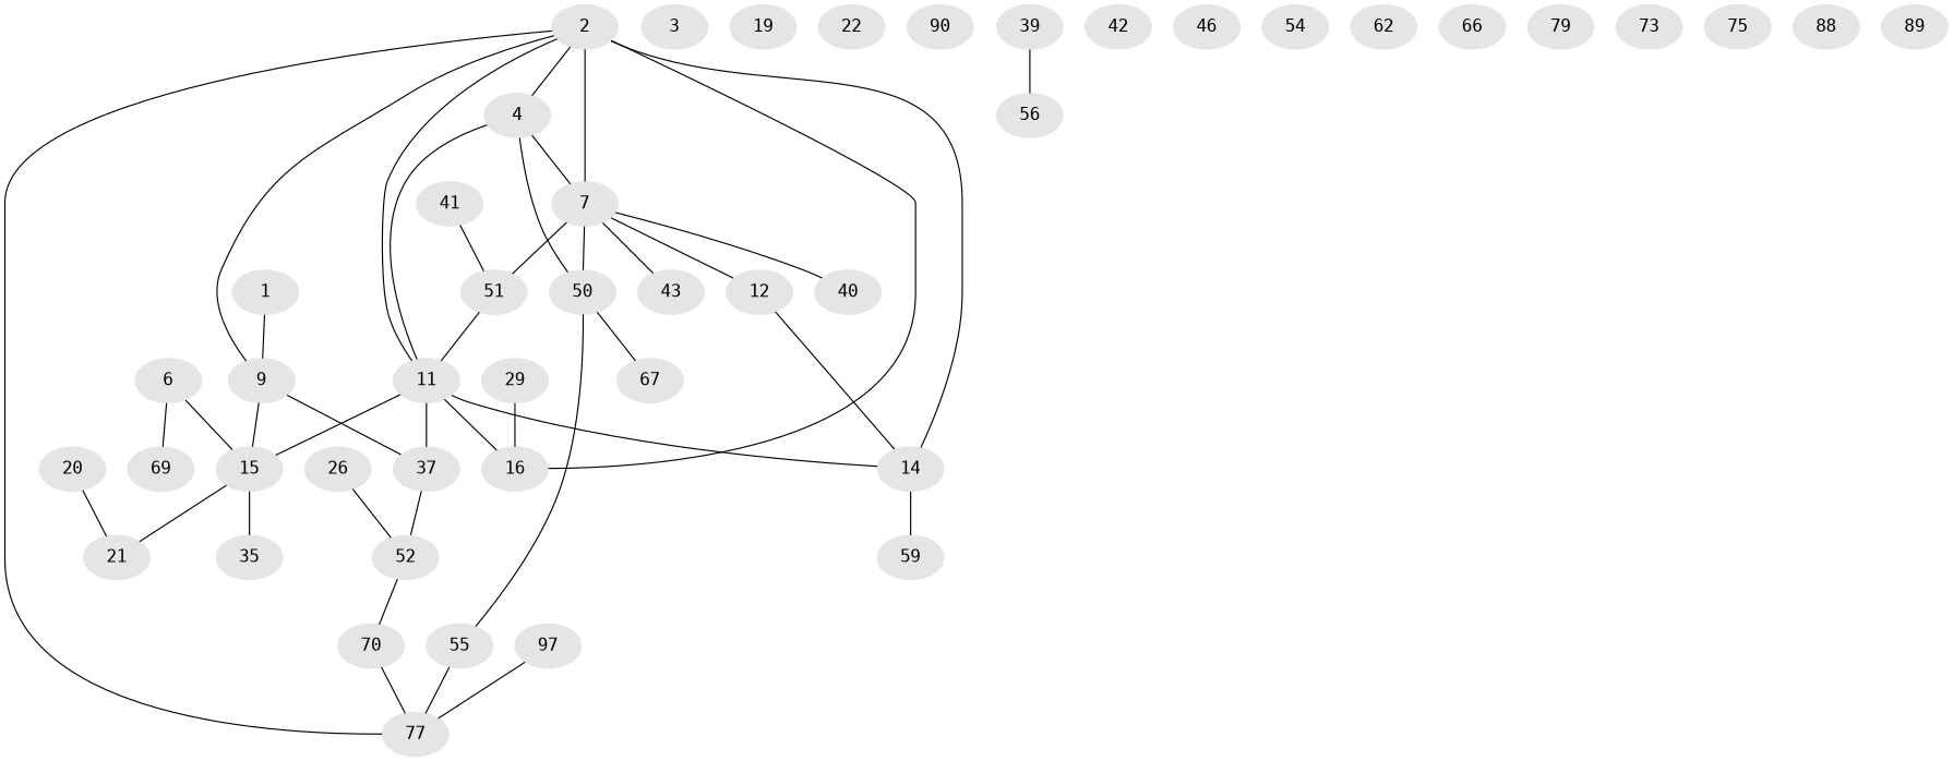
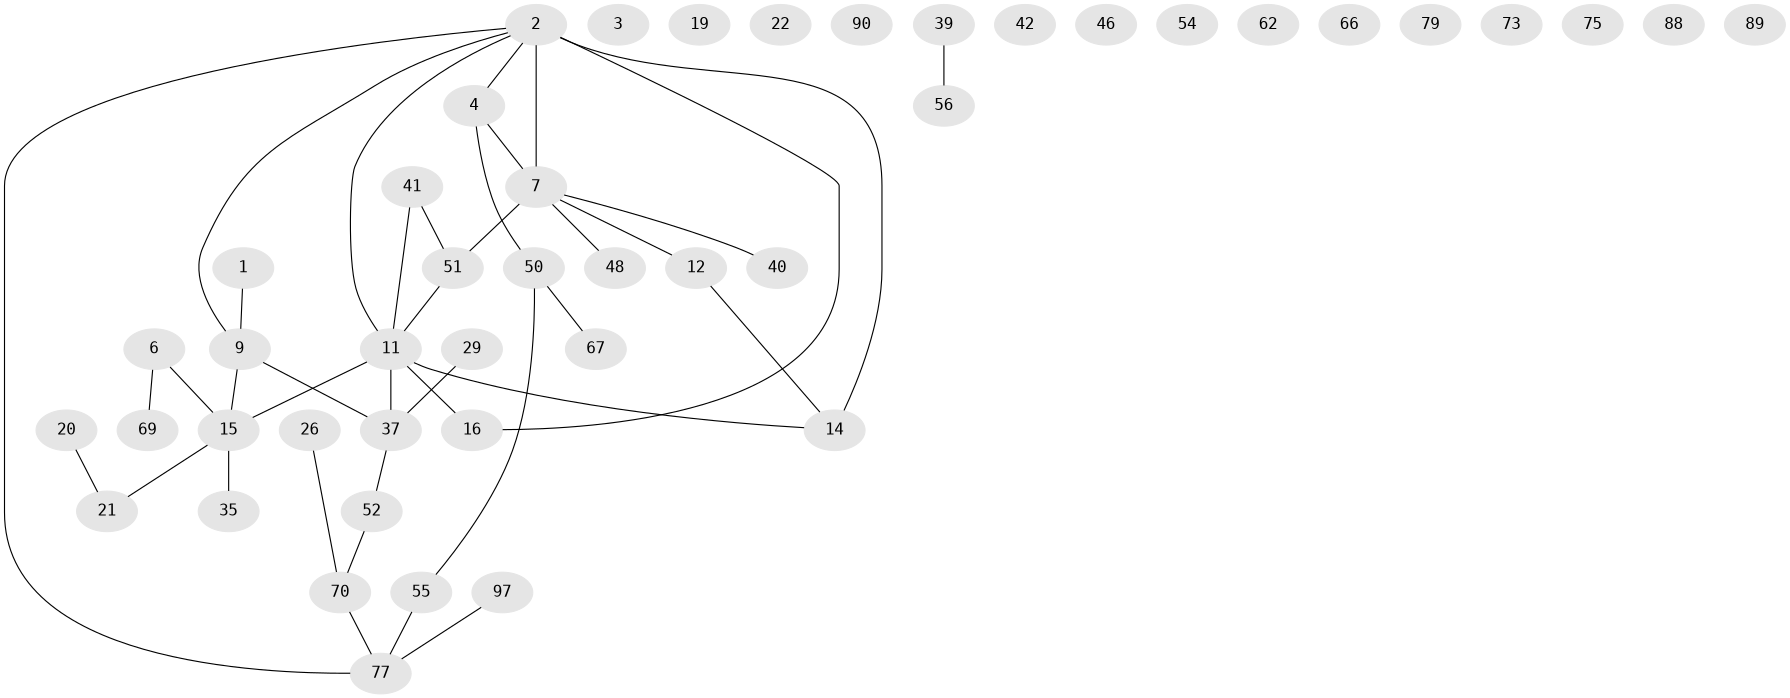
  graph {
    fontname="DejaVu Sans Mono"
    node [color=gray90 fontname="DejaVu Sans Mono" style=filled]
    edge [fontname="DejaVu Sans Mono"]
    1 [super="+24"]
    9 [super="+93+33"]
    15 [super="+60+58+25"]
    37 [super="+49+68"]
    2 [super="+5+23"]
    4 [super="+13+17+79"]
    7 [super="+8+27+87+47"]
    11 [super="+95+72+31+36"]
    14 [super="+35+65"]
    16 [super="+61"]
    n11 [label=77]
    50 [super="+64"]
    12 [super="+32"]
    40
-   48 [label=43]
+   48
    51
-   59
    3
    21 [super="+84"]
    55 [super="+78"]
    67
    6 [super="+28"]
    69 [super="+82"]
    n24 [label=35]
    52 [super="+63"]
    29
    19 [super="+43"]
    20
    22
    26 [super="+88"]
    70 [super="+86"]
    n32 [label=90]
    39 [super="+45"]
    56 [super="+91"]
    41 [super="+76"]
    42
    46
    54 [super="+77"]
    n39 [label=97]
    62
    66
    n42 [label=79 super="+97"]
    73
    75
    n45 [label=88]
    89
    1 -- 9
    9 -- 15
    9 -- 37
    15 -- 21
    15 -- n24
    37 -- 52
    2 -- 9
    2 -- 4
    2 -- 7 [weight=2]
    2 -- 11
    2 -- 14 [weight=2]
    2 -- 16
    2 -- n11
    4 -- 7 [weight=2]
-   4 -- 11
+   41 -- 11
    4 -- 50
-   7 -- 50 [weight=2]
    7 -- 12
    7 -- 40
    7 -- 48
    7 -- 51
    11 -- 15
    11 -- 37
    11 -- 14
    11 -- 16
-   14 -- 59
    50 -- 55
    50 -- 67
    12 -- 14
    51 -- 11
    55 -- n11
    6 -- 15
    6 -- 69
    52 -- 70
-   29 -- 16
+   29 -- 37
    20 -- 21
-   26 -- 52
+   26 -- 70
    70 -- n11
    39 -- 56
    41 -- 51
    n39 -- n11
  }
